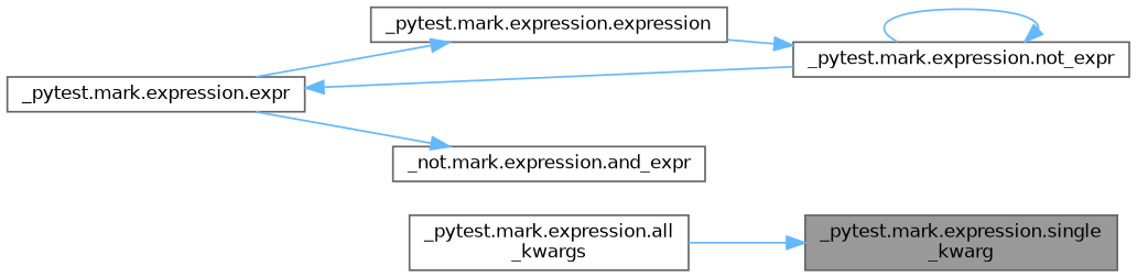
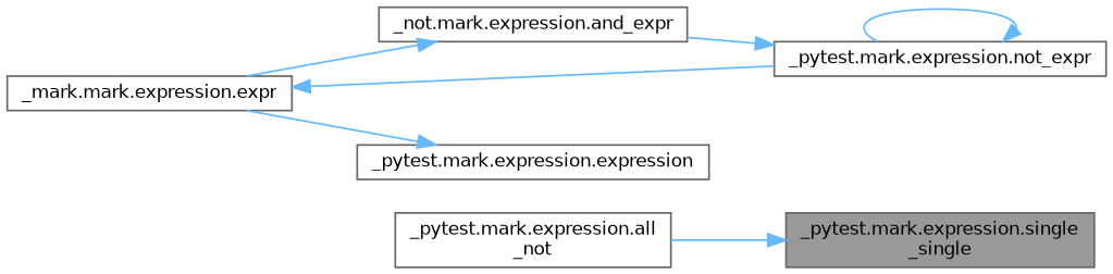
  digraph {
    rankdir=RL
    node [color=grey40 fillcolor=white fontname=Helvetica fontsize=10 shape=box style=filled]
    edge [color=steelblue1 dir=back fontname=Helvetica fontsize=10 labelfontname=Helvetica labelfontsize=10 style=solid]
-   n1 [color=gray40 fillcolor=grey60 fontcolor=black height=0.2 label="_pytest.mark.expression.single\l_kwarg" width=0.4]
-   n2 [height=0.2 label="_pytest.mark.expression.all\l_kwargs" width=0.4]
+   n1 [color=gray40 fillcolor=grey60 fontcolor=black height=0.2 label="_pytest.mark.expression.single\l_single" width=0.4]
+   n2 [height=0.2 label="_pytest.mark.expression.all\l_not" width=0.4]
    n3 [height=0.2 label="_pytest.mark.expression.not_expr" width=0.4]
    n4 [height=0.2 label="_not.mark.expression.and_expr" width=0.4]
-   n5 [height=0.2 label="_pytest.mark.expression.expr" width=0.4]
+   n5 [height=0.2 label="_mark.mark.expression.expr" width=0.4]
    n6 [height=0.2 label="_pytest.mark.expression.expression" width=0.4]
    n1 -> n2
    n3 -> n3
-   n3 -> n6
+   n3 -> n4
    n4 -> n5
    n5 -> n3
    n6 -> n5
  }
